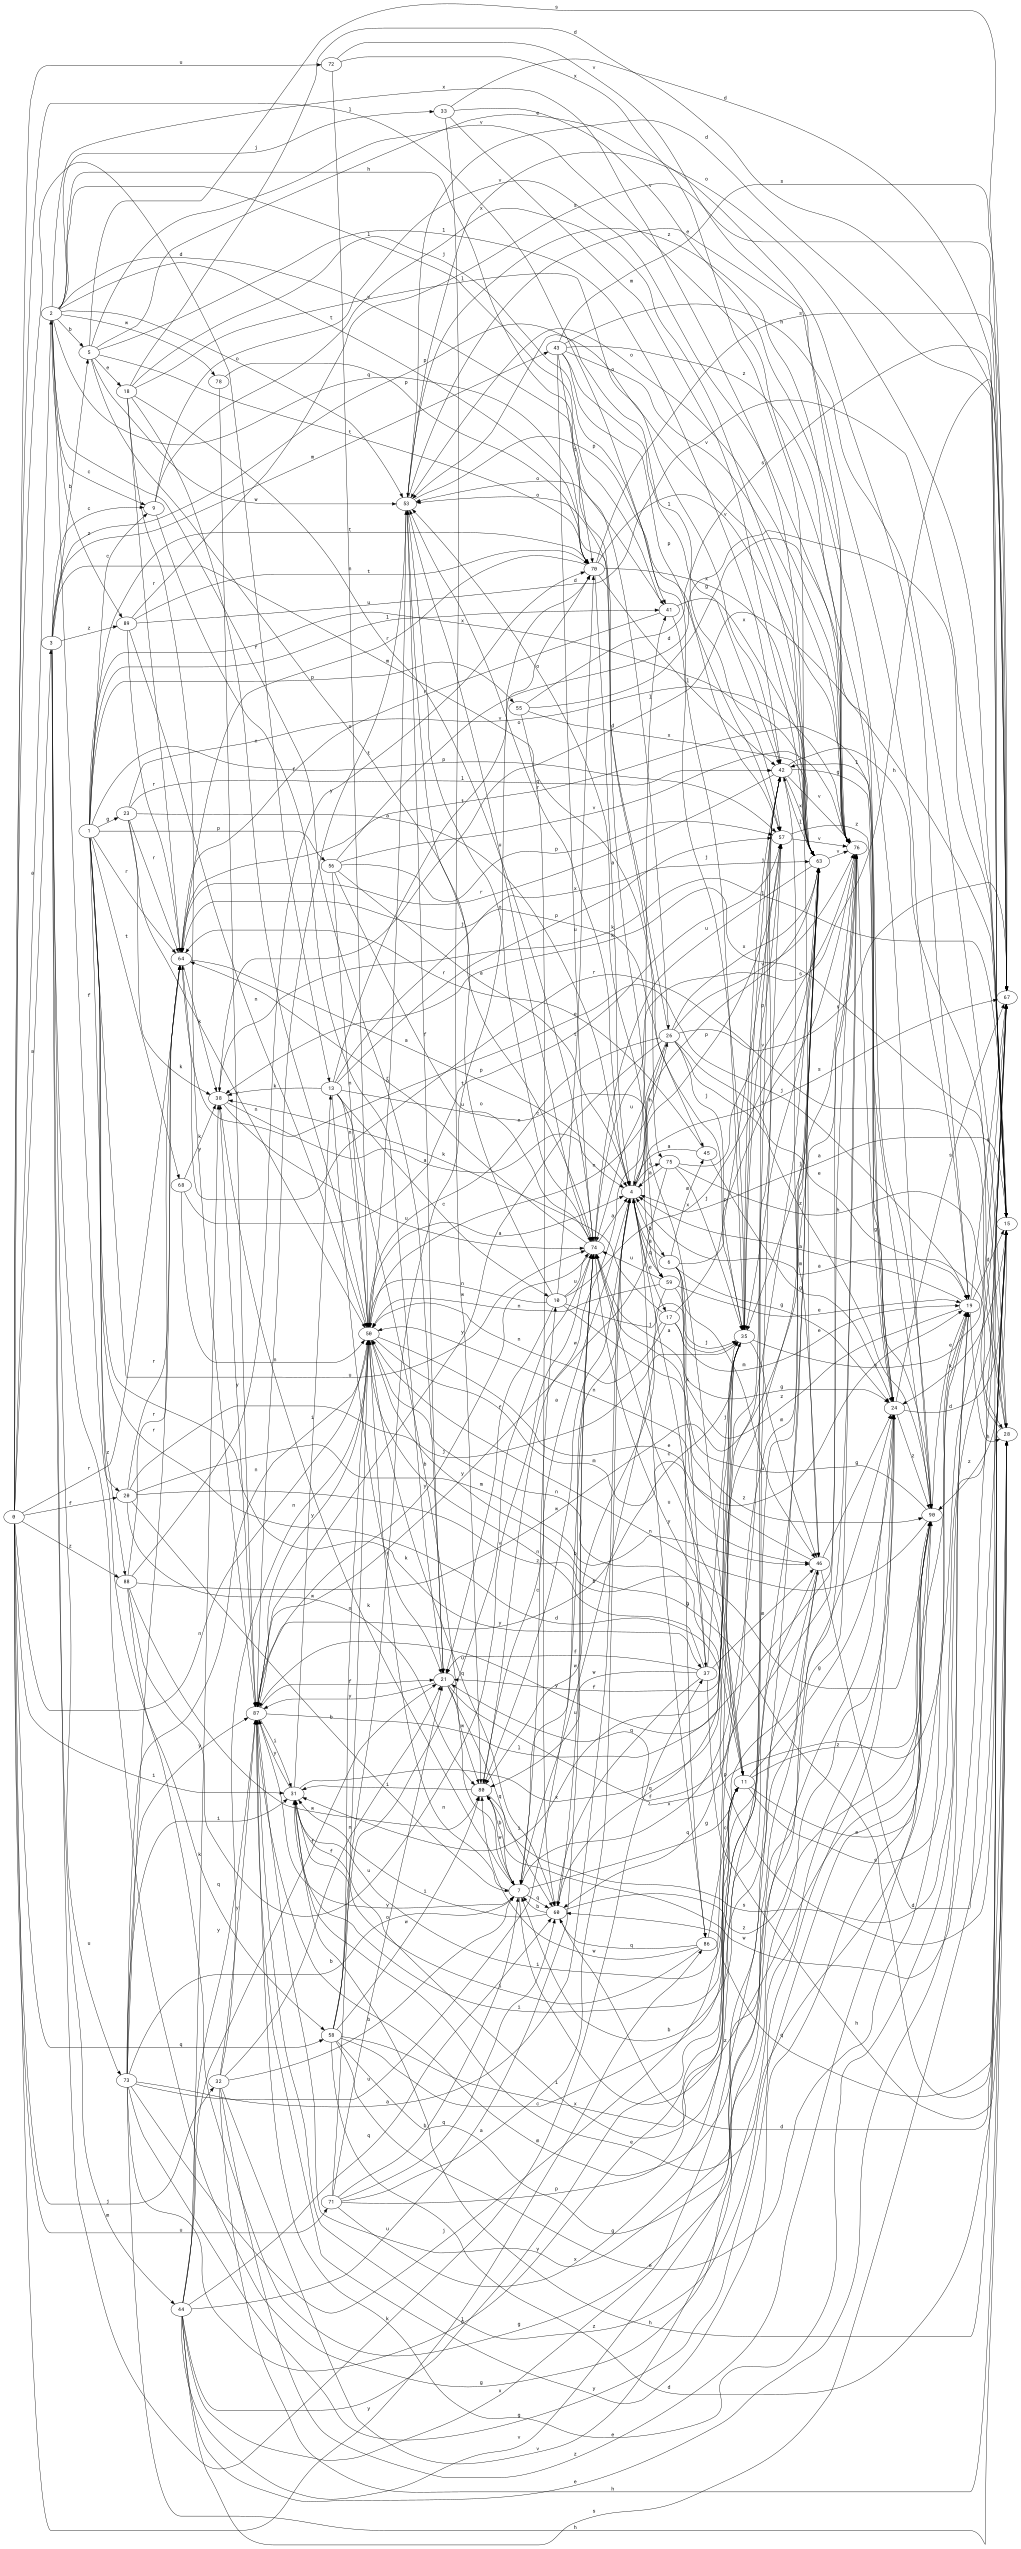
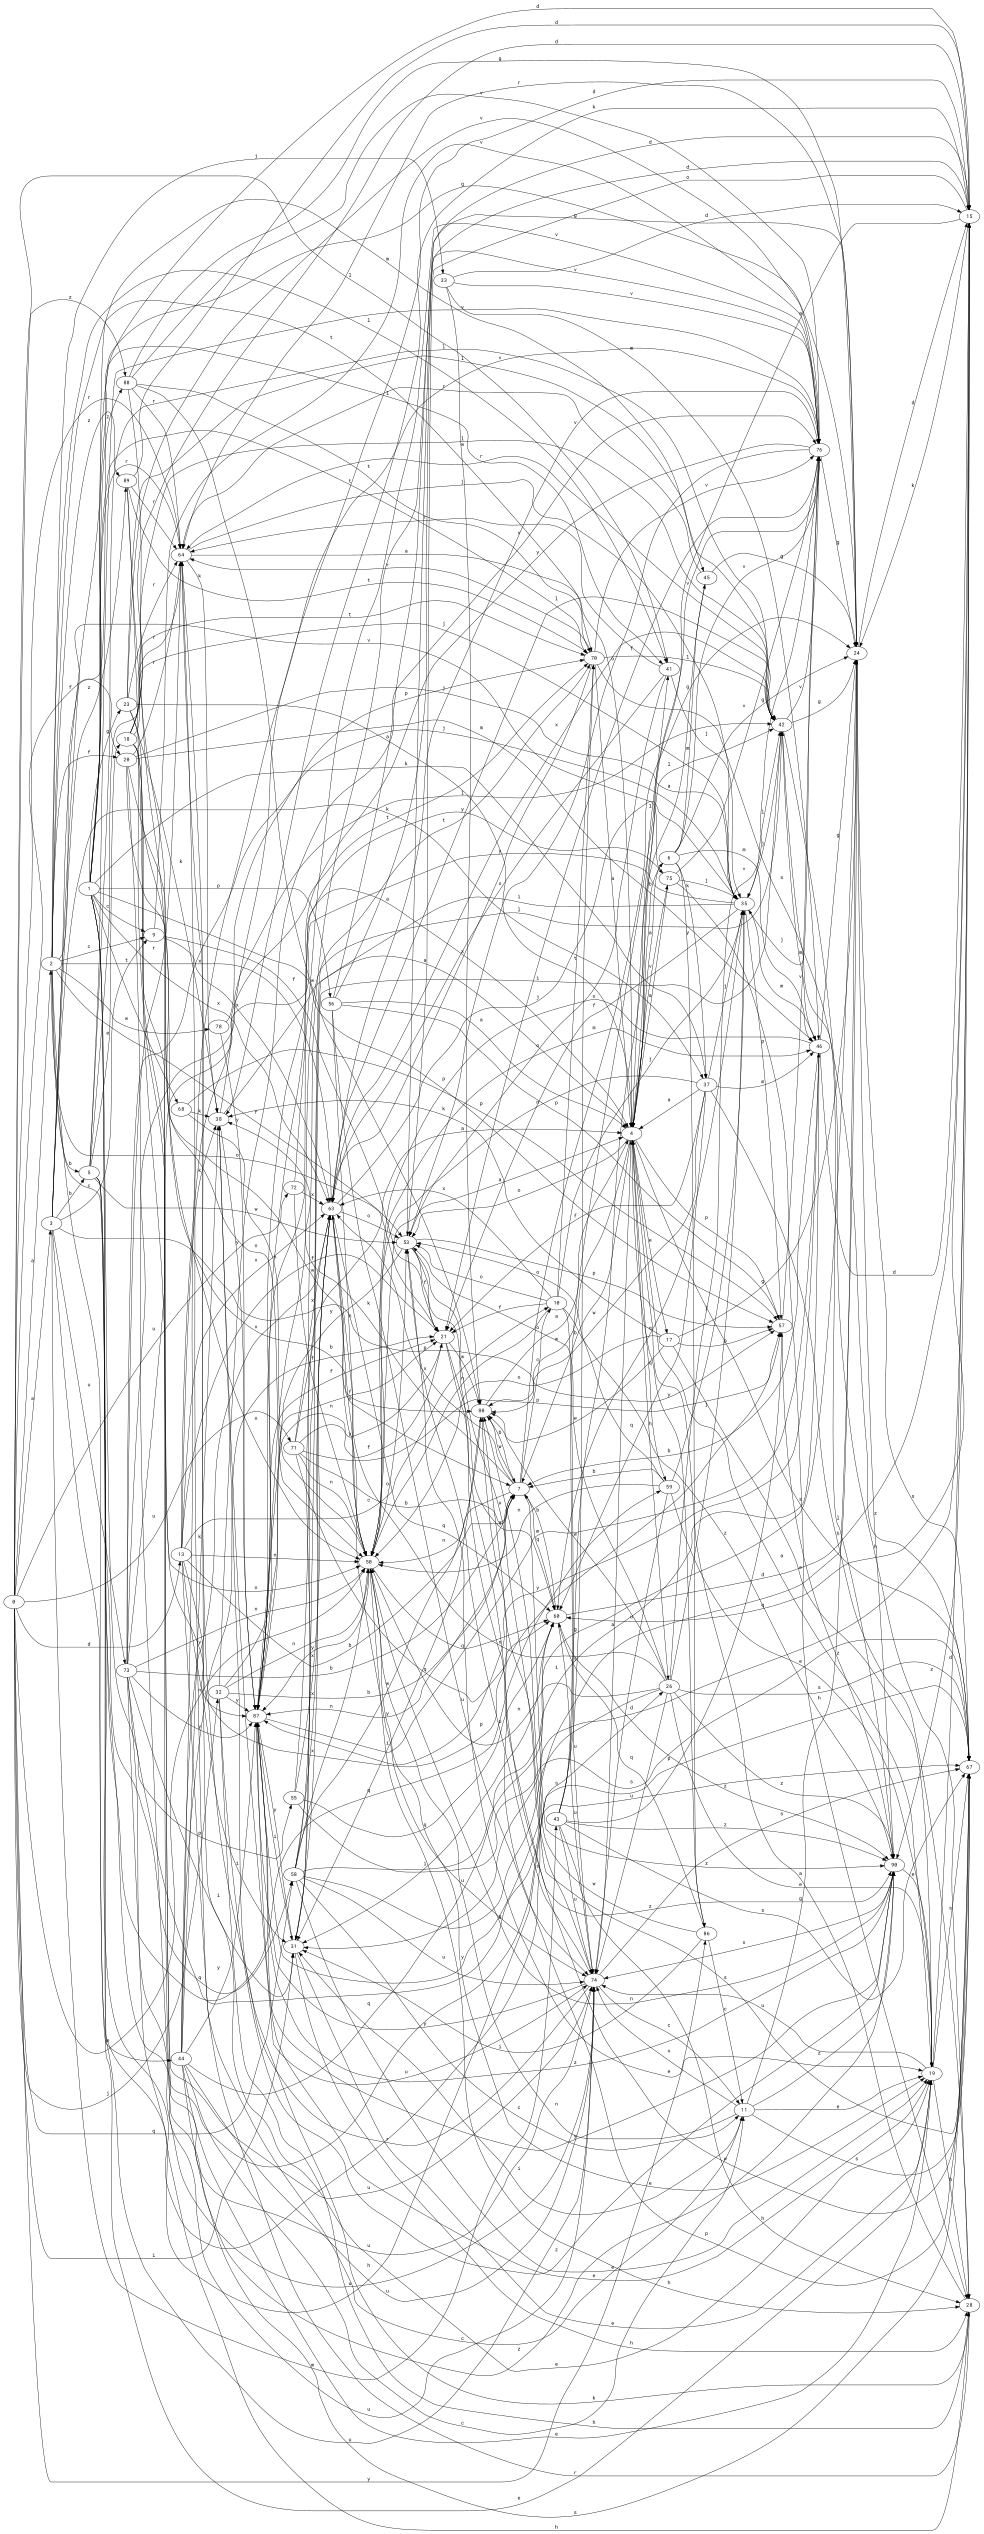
  strict digraph {
    fontname="Roboto Mono"
    rankdir=LR
    node [fontname="Roboto Mono"]
    edge [fontname="Roboto Mono"]
    0
    2
    3
    13
    20
    31
    32
    41
    50
    58
    64
    71
    72
    86
    88
    9
    70
    n18 [label=63]
    5
    21
    26
    33
    53
    59
    75
    78
    89
    37
    57
    24
    43
    44
    45
    73
    7
    10
    38
    11
    80
    46
    90
    35
    19
    87
    28
    76
    4
    60
    15
    74
    1
    23
    55
    56
    68
    42
    67
    18
    6
    17
    0 -> 2 [label=a]
    0 -> 3 [label=a]
    0 -> 13 [label=d]
    0 -> 20 [label=f]
    0 -> 31 [label=i]
    0 -> 32 [label=j]
    0 -> 41 [label=l]
    0 -> 50 [label=n]
    0 -> 58 [label=q]
    0 -> 64 [label=r]
    0 -> 71 [label=u]
    0 -> 72 [label=u]
    0 -> 86 [label=y]
    0 -> 88 [label=z]
    2 -> 20 [label=f]
    2 -> 41 [label=l]
    2 -> 9 [label=c]
    2 -> 70 [label=t]
    2 -> n18 [label=x]
    2 -> 5 [label=b]
    2 -> 21 [label=f]
    2 -> 26 [label=h]
    2 -> 33 [label=j]
    2 -> 53 [label=o]
    2 -> 59 [label=q]
    2 -> 75 [label=v]
    2 -> 78 [label=w]
    2 -> 89 [label=z]
    3 -> 9 [label=c]
    3 -> 5 [label=b]
    3 -> 89 [label=z]
    3 -> 37 [label=k]
    3 -> 57 [label=p]
    3 -> 24 [label=g]
    3 -> 43 [label=m]
    3 -> 44 [label=m]
    3 -> 45 [label=m]
    3 -> 73 [label=u]
-   31 -> 13 [label=i]
+   13 -> 31 [label=i]
    13 -> 50 [label=n]
    13 -> 70 [label=t]
    13 -> n18 [label=x]
    13 -> 21 [label=f]
    13 -> 57 [label=p]
    13 -> 7 [label=b]
    13 -> 10 [label=c]
    13 -> 38 [label=k]
    13 -> 11 [label=c]
    20 -> 64 [label=r]
    20 -> 7 [label=b]
    20 -> 80 [label=w]
    20 -> 46 [label=m]
    20 -> 90 [label=z]
    20 -> 35 [label=j]
    31 -> n18 [label=x]
    31 -> 19 [label=e]
    31 -> 87 [label=y]
    31 -> 28 [label=h]
    32 -> 50 [label=n]
    32 -> 21 [label=f]
    32 -> 7 [label=b]
    32 -> 90 [label=z]
    32 -> 87 [label=y]
    32 -> 28 [label=h]
    32 -> 76 [label=v]
    41 -> 64 [label=r]
    41 -> n18 [label=x]
    41 -> 53 [label=o]
    41 -> 35 [label=j]
    50 -> 53 [label=o]
    50 -> 46 [label=m]
    50 -> 19 [label=e]
    50 -> 87 [label=y]
    50 -> 28 [label=h]
    50 -> 4 [label=a]
    50 -> 60 [label=q]
    58 -> 50 [label=n]
    58 -> 70 [label=t]
    58 -> n18 [label=x]
    58 -> 24 [label=g]
    58 -> 11 [label=c]
    58 -> 80 [label=w]
    58 -> 19 [label=e]
    58 -> 15 [label=d]
    58 -> 74 [label=u]
    64 -> 38 [label=k]
    64 -> 35 [label=j]
    64 -> 19 [label=e]
    64 -> 4 [label=a]
    71 -> 50 [label=n]
    71 -> n18 [label=x]
-   71 -> 21 [label=o]
+   71 -> 21 [label=f]
    71 -> 57 [label=p]
    71 -> 7 [label=b]
    71 -> 4 [label=a]
    71 -> 60 [label=q]
    72 -> 50 [label=n]
    72 -> n18 [label=x]
    72 -> 76 [label=v]
    86 -> 31 [label=i]
    86 -> 11 [label=c]
    86 -> 80 [label=w]
    86 -> 60 [label=q]
    88 -> 64 [label=r]
    88 -> 70 [label=t]
    88 -> 24 [label=g]
    88 -> 80 [label=w]
    88 -> 76 [label=v]
    88 -> 74 [label=u]
    9 -> n18 [label=x]
    9 -> 21 [label=f]
    9 -> 76 [label=v]
    70 -> 64 [label=r]
    70 -> n18 [label=x]
    70 -> 76 [label=v]
    70 -> 4 [label=a]
    70 -> 42 [label=l]
    70 -> 67 [label=s]
    n18 -> 50 [label=n]
    n18 -> 53 [label=o]
    n18 -> 35 [label=j]
    n18 -> 76 [label=v]
    n18 -> 60 [label=q]
    n18 -> 74 [label=u]
    n18 -> 42 [label=l]
    5 -> 70 [label=t]
    5 -> 53 [label=w]
    5 -> 19 [label=e]
    5 -> 76 [label=v]
    5 -> 74 [label=u]
    5 -> 42 [label=l]
    5 -> 67 [label=s]
    5 -> 18 [label=e]
    21 -> 80 [label=w]
    21 -> 87 [label=y]
    21 -> 60 [label=q]
    21 -> 67 [label=p]
    26 -> 50 [label=n]
    26 -> n18 [label=x]
    26 -> 53 [label=o]
    26 -> 80 [label=w]
    26 -> 90 [label=z]
    26 -> 35 [label=j]
    26 -> 19 [label=e]
    26 -> 87 [label=y]
    26 -> 76 [label=v]
    26 -> 74 [label=u]
    26 -> 67 [label=s]
    33 -> 80 [label=w]
    33 -> 46 [label=m]
    33 -> 76 [label=v]
    33 -> 15 [label=d]
    53 -> 21 [label=f]
    53 -> 57 [label=p]
    53 -> 90 [label=z]
    53 -> 19 [label=e]
    53 -> 87 [label=y]
    53 -> 15 [label=d]
    53 -> 74 [label=u]
    59 -> 50 [label=n]
    59 -> 53 [label=o]
    59 -> 7 [label=b]
    59 -> 35 [label=j]
    59 -> 19 [label=e]
    59 -> 74 [label=u]
    75 -> 35 [label=j]
    75 -> 87 [label=y]
    75 -> 28 [label=h]
    75 -> 76 [label=v]
    75 -> 4 [label=a]
    78 -> 70 [label=p]
    78 -> 87 [label=y]
    89 -> 50 [label=n]
    89 -> 64 [label=r]
    89 -> 70 [label=t]
    89 -> 15 [label=d]
    89 -> 67 [label=s]
    37 -> 50 [label=n]
    37 -> 21 [label=f]
    37 -> 80 [label=w]
    37 -> 46 [label=m]
    37 -> 35 [label=j]
    37 -> 28 [label=h]
    37 -> 4 [label=a]
    37 -> 60 [label=q]
    57 -> 90 [label=z]
    57 -> 76 [label=v]
    24 -> 64 [label=r]
    24 -> 90 [label=z]
    24 -> 15 [label=d]
    24 -> 67 [label=s]
    43 -> 70 [label=t]
    43 -> 57 [label=p]
    43 -> 90 [label=z]
    43 -> 28 [label=h]
    43 -> 76 [label=v]
    43 -> 74 [label=u]
    43 -> 42 [label=l]
    43 -> 67 [label=s]
    44 -> n18 [label=x]
    44 -> 21 [label=f]
    44 -> 38 [label=k]
    44 -> 11 [label=c]
    44 -> 19 [label=e]
    44 -> 87 [label=y]
    44 -> 76 [label=v]
    44 -> 60 [label=q]
    44 -> 74 [label=u]
    44 -> 67 [label=s]
    45 -> 64 [label=r]
    45 -> 24 [label=g]
    45 -> 4 [label=a]
    73 -> 31 [label=i]
    73 -> 50 [label=n]
    73 -> 64 [label=r]
    73 -> 24 [label=g]
    73 -> 7 [label=b]
    73 -> 35 [label=j]
    73 -> 87 [label=y]
    73 -> 28 [label=h]
    73 -> 4 [label=a]
    73 -> 74 [label=u]
    73 -> 42 [label=l]
    7 -> 50 [label=n]
    7 -> n18 [label=x]
    7 -> 24 [label=g]
    7 -> 10 [label=c]
    7 -> 38 [label=k]
    7 -> 80 [label=w]
    7 -> 90 [label=z]
    7 -> 87 [label=y]
    7 -> 60 [label=q]
    10 -> 50 [label=n]
    10 -> 70 [label=t]
    10 -> n18 [label=x]
    10 -> 21 [label=f]
    10 -> 53 [label=o]
    10 -> 90 [label=z]
    10 -> 35 [label=j]
    10 -> 74 [label=u]
    38 -> 87 [label=y]
    38 -> 4 [label=a]
    38 -> 15 [label=d]
    38 -> 74 [label=u]
    11 -> 31 [label=i]
    11 -> 50 [label=n]
    11 -> 24 [label=g]
    11 -> 90 [label=z]
    11 -> 19 [label=e]
    11 -> 74 [label=u]
    11 -> 67 [label=s]
    80 -> 31 [label=i]
    80 -> 7 [label=b]
    80 -> 4 [label=a]
    80 -> 67 [label=s]
    46 -> 31 [label=i]
    46 -> 50 [label=n]
    46 -> 24 [label=g]
    46 -> 7 [label=b]
    46 -> 87 [label=y]
    46 -> 15 [label=d]
    90 -> 50 [label=n]
    90 -> 19 [label=e]
    90 -> 87 [label=y]
    90 -> 74 [label=u]
    90 -> 42 [label=l]
    35 -> 31 [label=i]
    35 -> 21 [label=f]
    35 -> 57 [label=p]
    35 -> 46 [label=m]
    35 -> 87 [label=y]
    35 -> 60 [label=q]
    35 -> 42 [label=l]
-   35 -> 67 [label=s]
    19 -> 28 [label=h]
    19 -> 4 [label=a]
    19 -> 15 [label=d]
-   19 -> 74 [label=z]
+   19 -> 74 [label=u]
    19 -> 67 [label=s]
    87 -> 31 [label=i]
    87 -> 21 [label=f]
    87 -> 46 [label=m]
    87 -> 90 [label=z]
    87 -> 19 [label=e]
    87 -> 42 [label=l]
    28 -> 64 [label=r]
    28 -> 38 [label=k]
    28 -> 4 [label=a]
    76 -> 21 [label=f]
    76 -> 53 [label=o]
    76 -> 24 [label=g]
    76 -> 35 [label=j]
    76 -> 87 [label=y]
    4 -> 41 [label=l]
    4 -> 86 [label=y]
    4 -> 26 [label=h]
    4 -> 53 [label=o]
    4 -> 59 [label=q]
    4 -> 75 [label=v]
    4 -> 57 [label=p]
    4 -> 7 [label=b]
    4 -> 80 [label=w]
    4 -> 67 [label=s]
    4 -> 6 [label=b]
    4 -> 17 [label=e]
    60 -> 31 [label=i]
    60 -> 7 [label=b]
    60 -> 90 [label=z]
    60 -> 15 [label=d]
    60 -> 74 [label=u]
    15 -> 53 [label=o]
    15 -> 24 [label=k]
    15 -> 38 [label=k]
    15 -> 90 [label=z]
    15 -> 4 [label=a]
    15 -> 60 [label=q]
    74 -> 64 [label=r]
    74 -> 53 [label=o]
    74 -> 11 [label=c]
    74 -> 87 [label=y]
    74 -> 4 [label=a]
    74 -> 67 [label=s]
    1 -> 41 [label=l]
    1 -> 58 [label=q]
    1 -> 64 [label=r]
    1 -> 88 [label=z]
    1 -> 9 [label=c]
    1 -> 70 [label=t]
    1 -> n18 [label=x]
    1 -> 37 [label=k]
    1 -> 57 [label=p]
    1 -> 15 [label=d]
    1 -> 74 [label=u]
    1 -> 23 [label=g]
    1 -> 55 [label=p]
    1 -> 56 [label=p]
    1 -> 68 [label=t]
    23 -> 50 [label=n]
    23 -> 64 [label=r]
    23 -> 38 [label=k]
    23 -> 76 [label=v]
    23 -> 4 [label=a]
    23 -> 42 [label=l]
    55 -> n18 [label=x]
    55 -> 24 [label=g]
    55 -> 60 [label=q]
    55 -> 67 [label=s]
    56 -> 50 [label=n]
    56 -> 57 [label=p]
    56 -> 76 [label=v]
    56 -> 4 [label=a]
    56 -> 15 [label=d]
    56 -> 74 [label=u]
    68 -> 50 [label=n]
    68 -> 57 [label=p]
    68 -> 38 [label=k]
    42 -> 31 [label=i]
    42 -> 64 [label=r]
    42 -> n18 [label=x]
    42 -> 24 [label=g]
    42 -> 46 [label=m]
    42 -> 35 [label=j]
    42 -> 28 [label=h]
    42 -> 76 [label=v]
    67 -> 80 [label=w]
    18 -> 50 [label=n]
    18 -> 64 [label=r]
    18 -> 35 [label=j]
    18 -> 87 [label=y]
    18 -> 15 [label=d]
    18 -> 74 [label=u]
    18 -> 42 [label=l]
    6 -> 86 [label=y]
    6 -> 37 [label=k]
    6 -> 24 [label=g]
    6 -> 45 [label=m]
    6 -> 46 [label=m]
    6 -> 76 [label=v]
    6 -> 4 [label=a]
    17 -> 50 [label=n]
    17 -> 57 [label=p]
    17 -> 24 [label=g]
    17 -> 38 [label=k]
    17 -> 80 [label=w]
    17 -> 19 [label=e]
  }
